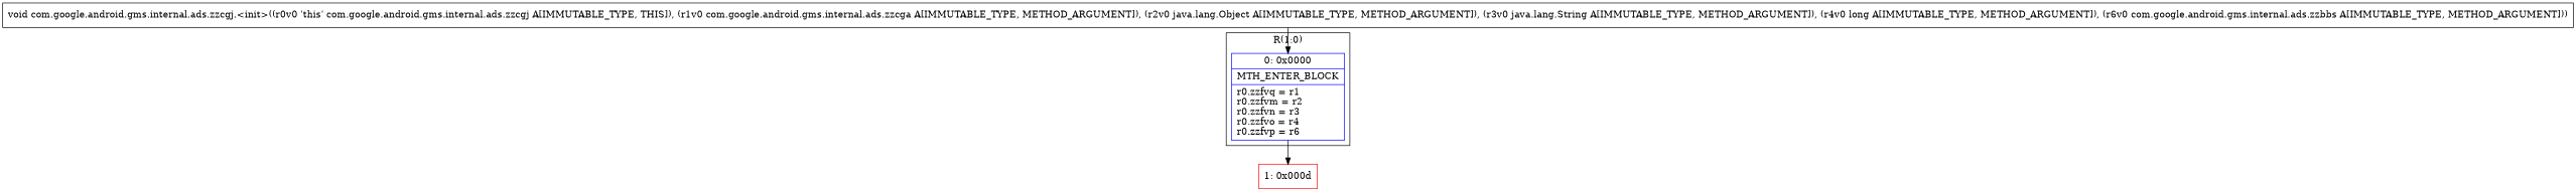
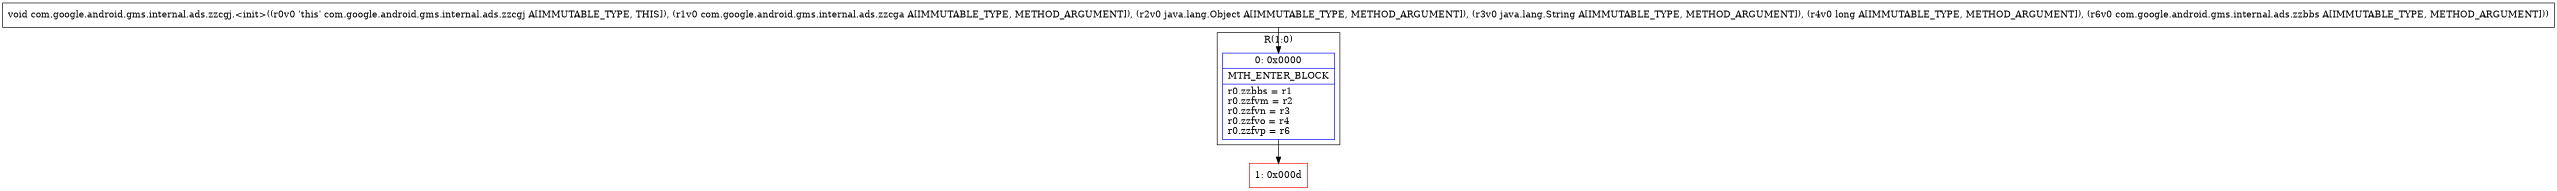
  digraph {
    node [shape=record]
-   n1 [color=blue label="{0\:\ 0x0000|MTH_ENTER_BLOCK\l|r0.zzfvq = r1\lr0.zzfvm = r2\lr0.zzfvn = r3\lr0.zzfvo = r4\lr0.zzfvp = r6\l}"]
+   n1 [color=blue label="{0\:\ 0x0000|MTH_ENTER_BLOCK\l|r0.zzbbs = r1\lr0.zzfvm = r2\lr0.zzfvn = r3\lr0.zzfvo = r4\lr0.zzfvp = r6\l}"]
    n2 [color=red label="{1\:\ 0x000d}"]
    n3 [label="{void com.google.android.gms.internal.ads.zzcgj.\<init\>((r0v0 'this' com.google.android.gms.internal.ads.zzcgj A[IMMUTABLE_TYPE, THIS]), (r1v0 com.google.android.gms.internal.ads.zzcga A[IMMUTABLE_TYPE, METHOD_ARGUMENT]), (r2v0 java.lang.Object A[IMMUTABLE_TYPE, METHOD_ARGUMENT]), (r3v0 java.lang.String A[IMMUTABLE_TYPE, METHOD_ARGUMENT]), (r4v0 long A[IMMUTABLE_TYPE, METHOD_ARGUMENT]), (r6v0 com.google.android.gms.internal.ads.zzbbs A[IMMUTABLE_TYPE, METHOD_ARGUMENT])) }"]
    subgraph cluster_1 {
      label="R(1:0)"
      n1
    }
    n1 -> n2
    n3 -> n1
  }
